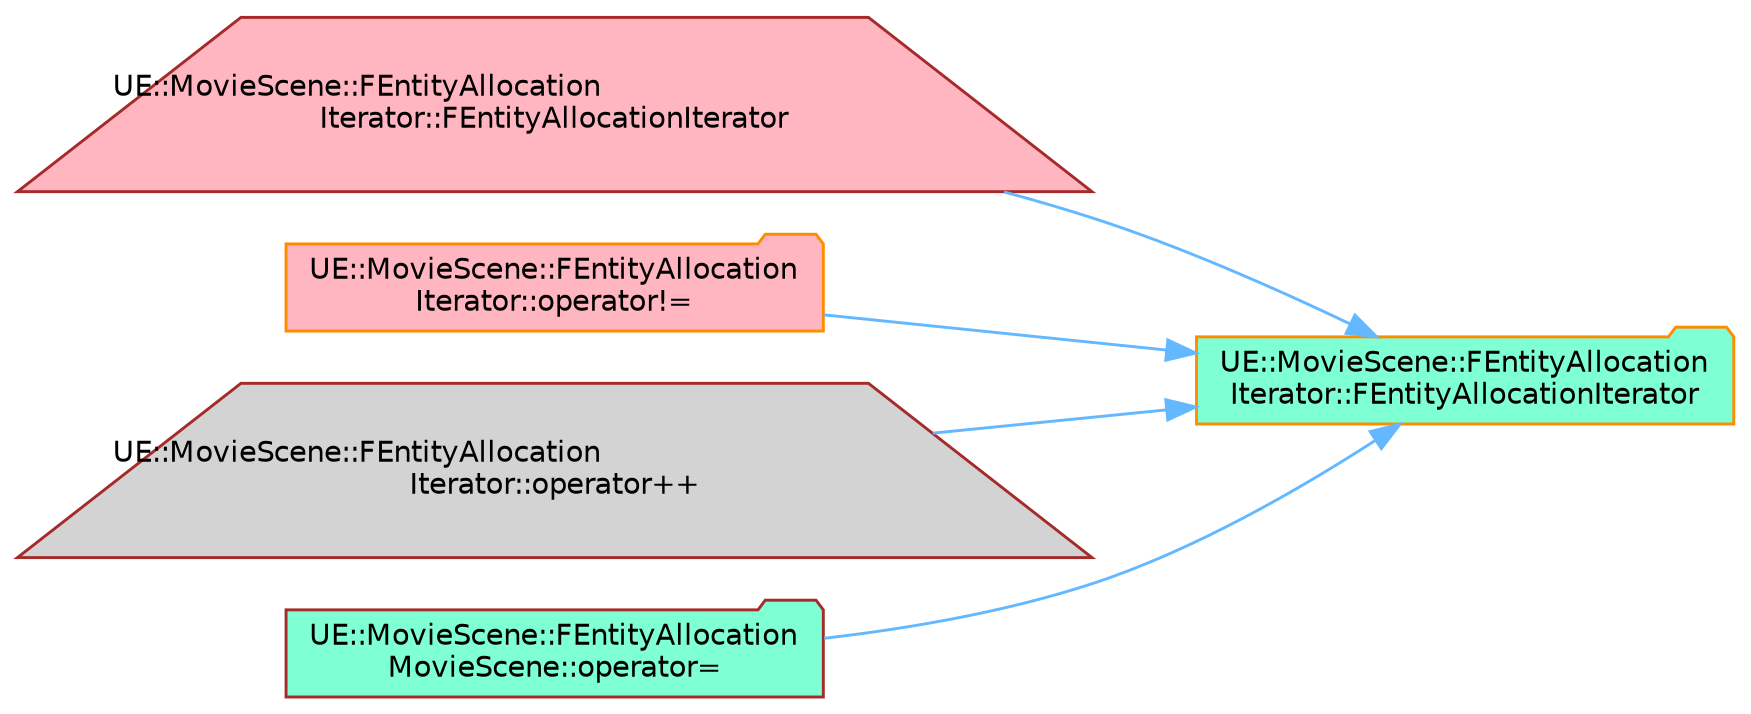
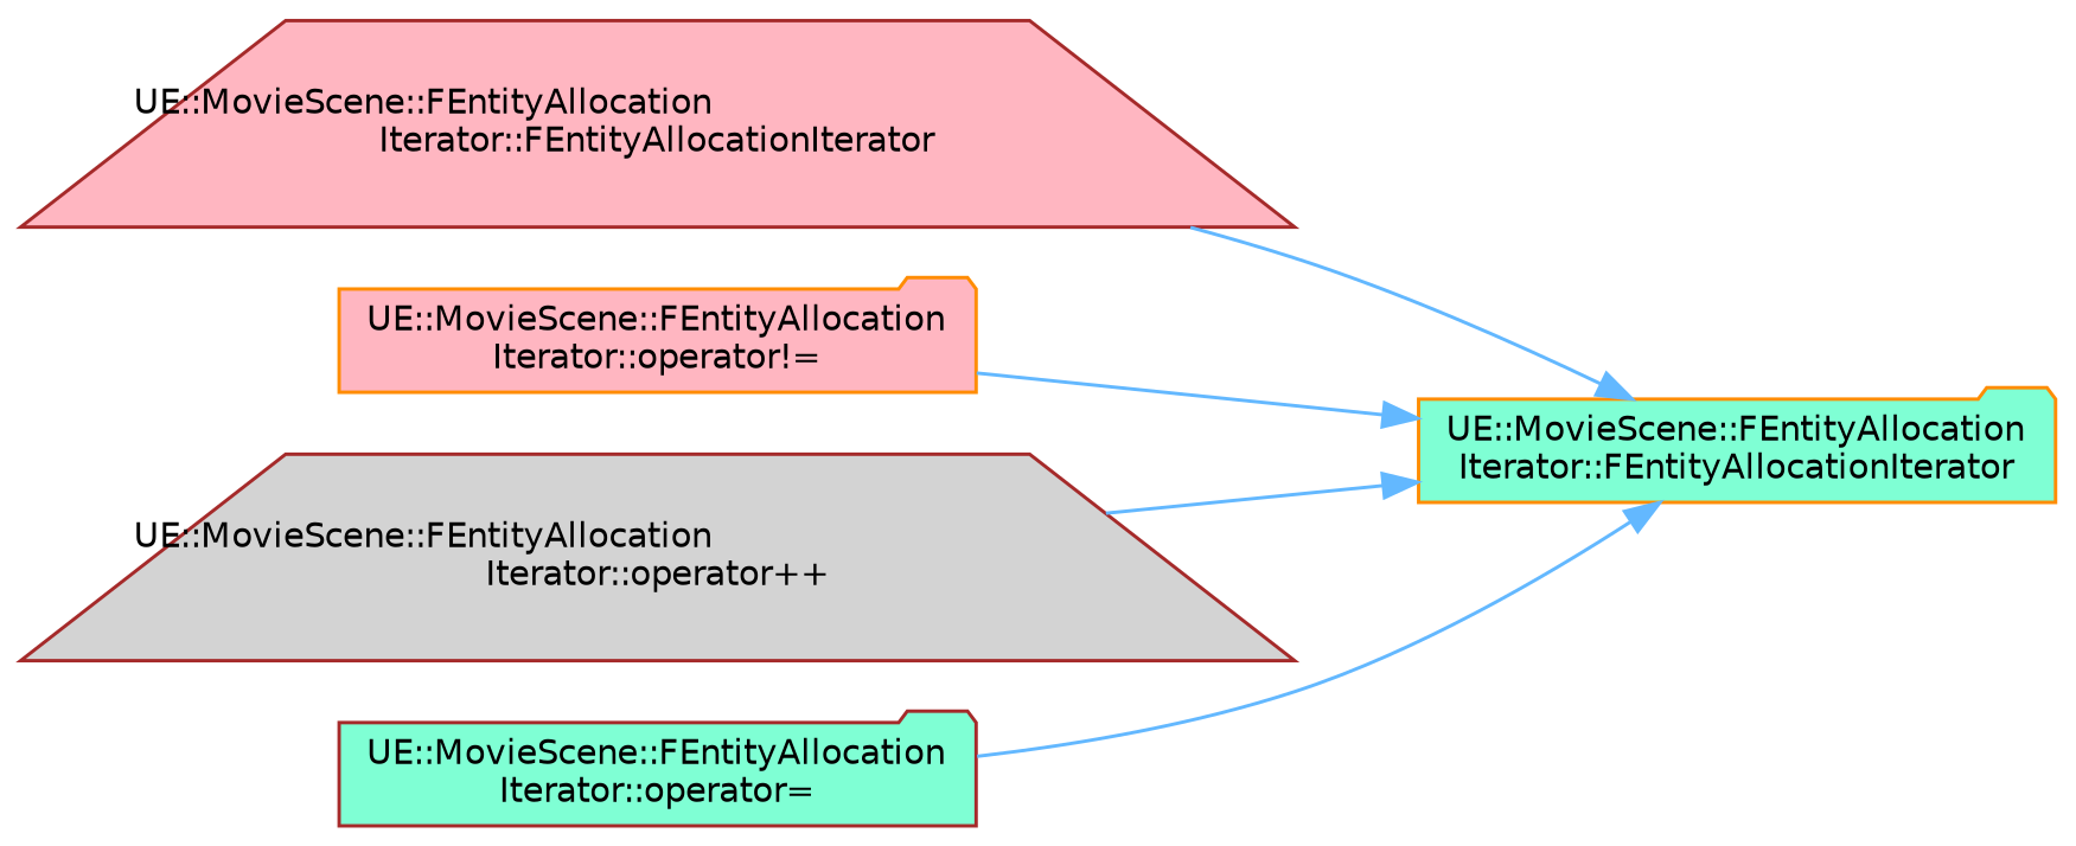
  digraph {
    rankdir=RL
    node [color=brown fillcolor=aquamarine fontname=Helvetica fontsize=10 shape=folder style=filled]
    edge [color=steelblue1 dir=back fontname=Helvetica fontsize=10 labelfontname=Helvetica labelfontsize=10 style=solid]
    n1 [color=darkorange fontcolor=black height=0.2 label="UE::MovieScene::FEntityAllocation\lIterator::FEntityAllocationIterator" width=0.4]
    n2 [fillcolor=lightpink height=0.2 label="UE::MovieScene::FEntityAllocation\lIterator::FEntityAllocationIterator" shape=trapezium width=0.4]
    n3 [color=darkorange fillcolor=lightpink height=0.2 label="UE::MovieScene::FEntityAllocation\lIterator::operator!=" width=0.4]
    n4 [fillcolor=lightgrey height=0.2 label="UE::MovieScene::FEntityAllocation\lIterator::operator++" shape=trapezium width=0.4]
-   n5 [height=0.2 label="UE::MovieScene::FEntityAllocation\lMovieScene::operator=" width=0.4]
+   n5 [height=0.2 label="UE::MovieScene::FEntityAllocation\lIterator::operator=" width=0.4]
    n1 -> n2
    n1 -> n3
    n1 -> n4
    n1 -> n5
  }
